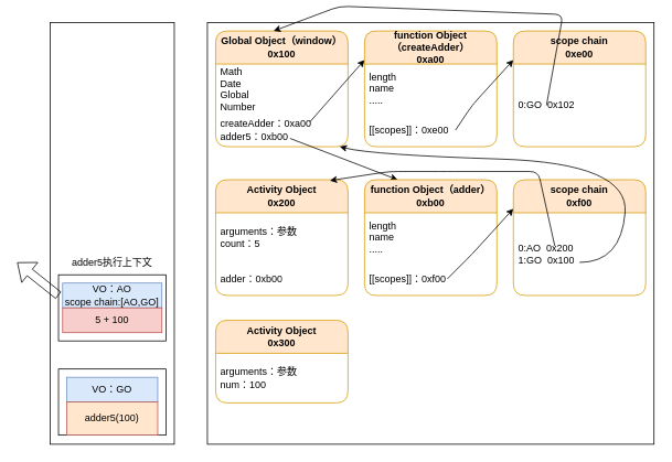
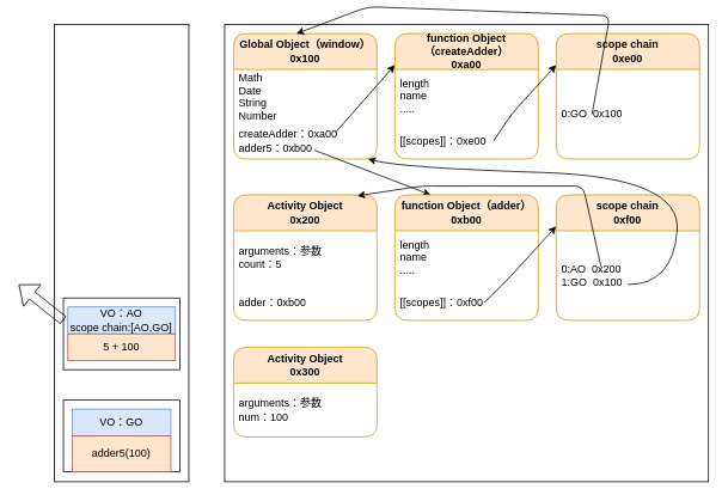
  <mxCell id="0" />
  <mxCell id="1" parent="0" />
  <mxCell id="2" value="" style="rounded=0;whiteSpace=wrap;html=1;" parent="1" vertex="1"><mxGeometry x="60" y="20" width="150" height="510" as="geometry" /></mxCell>
  <mxCell id="3" value="" style="rounded=0;whiteSpace=wrap;html=1;" parent="1" vertex="1"><mxGeometry x="70" y="439" width="130" height="80" as="geometry" /></mxCell>
  <mxCell id="4" value="VO：GO" style="rounded=0;whiteSpace=wrap;html=1;fillColor=#dae8fc;strokeColor=#6c8ebf;" parent="1" vertex="1"><mxGeometry x="80" y="449" width="110" height="30" as="geometry" /></mxCell>
  <mxCell id="5" value="adder5(100)" style="rounded=0;whiteSpace=wrap;html=1;fillColor=#ffe6cc;strokeColor=#b85450;" parent="1" vertex="1"><mxGeometry x="80" y="479" width="110" height="40" as="geometry" /></mxCell>
  <mxCell id="6" value="" style="rounded=0;whiteSpace=wrap;html=1;" parent="1" vertex="1"><mxGeometry x="250" y="20" width="540" height="510" as="geometry" /></mxCell>
  <mxCell id="7" value="&lt;span style=&quot;font-weight: 700;&quot;&gt;Global Object（window）&lt;/span&gt;&lt;br style=&quot;border-color: var(--border-color); padding: 0px; margin: 0px; font-weight: 700;&quot;&gt;&lt;span style=&quot;font-weight: 700;&quot;&gt;0x100&lt;/span&gt;" style="swimlane;fontStyle=0;childLayout=stackLayout;horizontal=1;startSize=40;horizontalStack=0;resizeParent=1;resizeParentMax=0;resizeLast=0;collapsible=1;marginBottom=0;whiteSpace=wrap;html=1;rounded=1;shadow=0;sketch=0;arcSize=12;fillColor=#ffe6cc;strokeColor=#d79b00;" parent="1" vertex="1"><mxGeometry x="260" y="30" width="160" height="140" as="geometry" /></mxCell>
- <mxCell id="8" value="Math&lt;br&gt;Date&lt;br&gt;Global&lt;br&gt;Number" style="text;strokeColor=none;fillColor=none;align=left;verticalAlign=middle;spacingLeft=4;spacingRight=4;overflow=hidden;points=[[0,0.5],[1,0.5]];portConstraint=eastwest;rotatable=0;whiteSpace=wrap;html=1;rounded=1;shadow=0;sketch=0;" parent="7" vertex="1"><mxGeometry y="40" width="160" height="60" as="geometry" /></mxCell>
+ <mxCell id="8" value="Math&lt;br&gt;Date&lt;br&gt;String&lt;br&gt;Number" style="text;strokeColor=none;fillColor=none;align=left;verticalAlign=middle;spacingLeft=4;spacingRight=4;overflow=hidden;points=[[0,0.5],[1,0.5]];portConstraint=eastwest;rotatable=0;whiteSpace=wrap;html=1;rounded=1;shadow=0;sketch=0;" parent="7" vertex="1"><mxGeometry y="40" width="160" height="60" as="geometry" /></mxCell>
  <mxCell id="9" value="" style="endArrow=classic;html=1;entryX=0;entryY=0.25;entryDx=0;entryDy=0;" parent="7" target="12" edge="1"><mxGeometry width="50" height="50" relative="1" as="geometry"><mxPoint x="114" y="110" as="sourcePoint" /><mxPoint x="164" y="60" as="targetPoint" /></mxGeometry></mxCell>
  <mxCell id="10" value="" style="endArrow=classic;html=1;entryX=0.25;entryY=0;entryDx=0;entryDy=0;" parent="7" target="26" edge="1"><mxGeometry width="50" height="50" relative="1" as="geometry"><mxPoint x="90" y="130" as="sourcePoint" /><mxPoint x="140" y="80" as="targetPoint" /></mxGeometry></mxCell>
  <mxCell id="11" value="createAdder：0xa00&lt;br&gt;adder5：0xb00" style="text;strokeColor=none;fillColor=none;align=left;verticalAlign=middle;spacingLeft=4;spacingRight=4;overflow=hidden;points=[[0,0.5],[1,0.5]];portConstraint=eastwest;rotatable=0;whiteSpace=wrap;html=1;rounded=1;shadow=0;sketch=0;" parent="7" vertex="1"><mxGeometry y="100" width="160" height="40" as="geometry" /></mxCell>
  <mxCell id="12" value="&lt;span style=&quot;font-weight: 700;&quot;&gt;function Object（createAdder）&lt;/span&gt;&lt;br style=&quot;border-color: var(--border-color); padding: 0px; margin: 0px; font-weight: 700;&quot;&gt;&lt;span style=&quot;font-weight: 700;&quot;&gt;0xa00&lt;/span&gt;" style="swimlane;fontStyle=0;childLayout=stackLayout;horizontal=1;startSize=40;horizontalStack=0;resizeParent=1;resizeParentMax=0;resizeLast=0;collapsible=1;marginBottom=0;whiteSpace=wrap;html=1;rounded=1;shadow=0;sketch=0;arcSize=12;fillColor=#ffe6cc;strokeColor=#d79b00;" parent="1" vertex="1"><mxGeometry x="440" y="30" width="160" height="140" as="geometry" /></mxCell>
  <mxCell id="13" value="length&lt;br&gt;name&lt;br&gt;....." style="text;strokeColor=none;fillColor=none;align=left;verticalAlign=middle;spacingLeft=4;spacingRight=4;overflow=hidden;points=[[0,0.5],[1,0.5]];portConstraint=eastwest;rotatable=0;whiteSpace=wrap;html=1;rounded=1;shadow=0;sketch=0;" parent="12" vertex="1"><mxGeometry y="40" width="160" height="60" as="geometry" /></mxCell>
  <mxCell id="14" value="" style="endArrow=classic;html=1;entryX=0;entryY=0.25;entryDx=0;entryDy=0;" parent="12" target="16" edge="1"><mxGeometry width="50" height="50" relative="1" as="geometry"><mxPoint x="110" y="120" as="sourcePoint" /><mxPoint x="160" y="70" as="targetPoint" /><Array as="points"><mxPoint x="130" y="90" /></Array></mxGeometry></mxCell>
  <mxCell id="15" value="[[scopes]]：0xe00" style="text;strokeColor=none;fillColor=none;align=left;verticalAlign=middle;spacingLeft=4;spacingRight=4;overflow=hidden;points=[[0,0.5],[1,0.5]];portConstraint=eastwest;rotatable=0;whiteSpace=wrap;html=1;rounded=1;shadow=0;sketch=0;" parent="12" vertex="1"><mxGeometry y="100" width="160" height="40" as="geometry" /></mxCell>
  <mxCell id="16" value="&lt;b&gt;scope chain&lt;br&gt;&lt;/b&gt;&lt;b style=&quot;border-color: var(--border-color);&quot;&gt;0xe00&lt;/b&gt;&lt;b&gt;&lt;br&gt;&lt;/b&gt;" style="swimlane;fontStyle=0;childLayout=stackLayout;horizontal=1;startSize=40;horizontalStack=0;resizeParent=1;resizeParentMax=0;resizeLast=0;collapsible=1;marginBottom=0;whiteSpace=wrap;html=1;rounded=1;shadow=0;sketch=0;arcSize=12;fillColor=#ffe6cc;strokeColor=#d79b00;" parent="1" vertex="1"><mxGeometry x="620" y="30" width="160" height="140" as="geometry" /></mxCell>
  <mxCell id="17" value="" style="endArrow=classic;html=1;entryX=0.438;entryY=0;entryDx=0;entryDy=0;entryPerimeter=0;" parent="16" target="7" edge="1"><mxGeometry width="50" height="50" relative="1" as="geometry"><mxPoint x="40" y="90" as="sourcePoint" /><mxPoint x="-280" y="-20" as="targetPoint" /><Array as="points"><mxPoint x="60" y="-20" /><mxPoint x="-210" y="-30" /></Array></mxGeometry></mxCell>
- <mxCell id="18" value="0:GO&amp;nbsp; 0x102" style="text;strokeColor=none;fillColor=none;align=left;verticalAlign=middle;spacingLeft=4;spacingRight=4;overflow=hidden;points=[[0,0.5],[1,0.5]];portConstraint=eastwest;rotatable=0;whiteSpace=wrap;html=1;rounded=1;shadow=0;sketch=0;" parent="16" vertex="1"><mxGeometry y="40" width="160" height="100" as="geometry" /></mxCell>
+ <mxCell id="18" value="0:GO&amp;nbsp; 0x100" style="text;strokeColor=none;fillColor=none;align=left;verticalAlign=middle;spacingLeft=4;spacingRight=4;overflow=hidden;points=[[0,0.5],[1,0.5]];portConstraint=eastwest;rotatable=0;whiteSpace=wrap;html=1;rounded=1;shadow=0;sketch=0;" parent="16" vertex="1"><mxGeometry y="40" width="160" height="100" as="geometry" /></mxCell>
  <mxCell id="19" value="" style="rounded=0;whiteSpace=wrap;html=1;" parent="1" vertex="1"><mxGeometry x="70" y="325" width="130" height="80" as="geometry" /></mxCell>
- <mxCell id="20" value="adder5执行上下文" style="text;html=1;strokeColor=none;fillColor=none;align=center;verticalAlign=middle;whiteSpace=wrap;rounded=0;" parent="1" vertex="1"><mxGeometry x="70" y="295" width="130" height="30" as="geometry" /></mxCell>
  <mxCell id="21" value="VO：AO&lt;br&gt;scope chain:[AO,GO]" style="rounded=0;whiteSpace=wrap;html=1;fillColor=#dae8fc;strokeColor=#6c8ebf;" parent="1" vertex="1"><mxGeometry x="75" y="335" width="120" height="30" as="geometry" /></mxCell>
- <mxCell id="22" value="5 + 100" style="rounded=0;whiteSpace=wrap;html=1;fillColor=#f8cecc;strokeColor=#b85450;" parent="1" vertex="1"><mxGeometry x="75" y="365" width="120" height="30" as="geometry" /></mxCell>
+ <mxCell id="22" value="5 + 100" style="rounded=0;whiteSpace=wrap;html=1;fillColor=#ffe6cc;strokeColor=#b85450;" parent="1" vertex="1"><mxGeometry x="75" y="365" width="120" height="30" as="geometry" /></mxCell>
  <mxCell id="23" value="&lt;span style=&quot;font-weight: 700;&quot;&gt;Activity Object&lt;/span&gt;&lt;br style=&quot;border-color: var(--border-color); padding: 0px; margin: 0px; font-weight: 700;&quot;&gt;&lt;span style=&quot;font-weight: 700;&quot;&gt;0x200&lt;/span&gt;" style="swimlane;fontStyle=0;childLayout=stackLayout;horizontal=1;startSize=40;horizontalStack=0;resizeParent=1;resizeParentMax=0;resizeLast=0;collapsible=1;marginBottom=0;whiteSpace=wrap;html=1;rounded=1;shadow=0;sketch=0;arcSize=12;fillColor=#ffe6cc;strokeColor=#d79b00;" parent="1" vertex="1"><mxGeometry x="260" y="210" width="160" height="140" as="geometry" /></mxCell>
  <mxCell id="24" value="arguments：参数&lt;br&gt;count：5" style="text;strokeColor=none;fillColor=none;align=left;verticalAlign=middle;spacingLeft=4;spacingRight=4;overflow=hidden;points=[[0,0.5],[1,0.5]];portConstraint=eastwest;rotatable=0;whiteSpace=wrap;html=1;rounded=1;shadow=0;sketch=0;" parent="23" vertex="1"><mxGeometry y="40" width="160" height="60" as="geometry" /></mxCell>
  <mxCell id="25" value="adder：0xb00" style="text;strokeColor=none;fillColor=none;align=left;verticalAlign=middle;spacingLeft=4;spacingRight=4;overflow=hidden;points=[[0,0.5],[1,0.5]];portConstraint=eastwest;rotatable=0;whiteSpace=wrap;html=1;rounded=1;shadow=0;sketch=0;" parent="23" vertex="1"><mxGeometry y="100" width="160" height="40" as="geometry" /></mxCell>
  <mxCell id="26" value="&lt;span style=&quot;font-weight: 700;&quot;&gt;function Object（adder）&lt;/span&gt;&lt;br style=&quot;border-color: var(--border-color); padding: 0px; margin: 0px; font-weight: 700;&quot;&gt;&lt;span style=&quot;font-weight: 700;&quot;&gt;0xb00&lt;/span&gt;" style="swimlane;fontStyle=0;childLayout=stackLayout;horizontal=1;startSize=40;horizontalStack=0;resizeParent=1;resizeParentMax=0;resizeLast=0;collapsible=1;marginBottom=0;whiteSpace=wrap;html=1;rounded=1;shadow=0;sketch=0;arcSize=12;fillColor=#ffe6cc;strokeColor=#d79b00;" parent="1" vertex="1"><mxGeometry x="440" y="210" width="160" height="140" as="geometry" /></mxCell>
  <mxCell id="27" value="length&lt;br&gt;name&lt;br&gt;....." style="text;strokeColor=none;fillColor=none;align=left;verticalAlign=middle;spacingLeft=4;spacingRight=4;overflow=hidden;points=[[0,0.5],[1,0.5]];portConstraint=eastwest;rotatable=0;whiteSpace=wrap;html=1;rounded=1;shadow=0;sketch=0;" parent="26" vertex="1"><mxGeometry y="40" width="160" height="60" as="geometry" /></mxCell>
  <mxCell id="28" value="" style="endArrow=classic;html=1;entryX=0;entryY=0.25;entryDx=0;entryDy=0;" parent="26" target="30" edge="1"><mxGeometry width="50" height="50" relative="1" as="geometry"><mxPoint x="100" y="120" as="sourcePoint" /><mxPoint x="160" y="70" as="targetPoint" /><Array as="points"><mxPoint x="130" y="90" /></Array></mxGeometry></mxCell>
  <mxCell id="29" value="[[scopes]]：0xf00" style="text;strokeColor=none;fillColor=none;align=left;verticalAlign=middle;spacingLeft=4;spacingRight=4;overflow=hidden;points=[[0,0.5],[1,0.5]];portConstraint=eastwest;rotatable=0;whiteSpace=wrap;html=1;rounded=1;shadow=0;sketch=0;" parent="26" vertex="1"><mxGeometry y="100" width="160" height="40" as="geometry" /></mxCell>
  <mxCell id="30" value="&lt;b&gt;scope chain&lt;br&gt;&lt;/b&gt;&lt;b style=&quot;border-color: var(--border-color);&quot;&gt;0xf00&lt;/b&gt;&lt;b&gt;&lt;br&gt;&lt;/b&gt;" style="swimlane;fontStyle=0;childLayout=stackLayout;horizontal=1;startSize=40;horizontalStack=0;resizeParent=1;resizeParentMax=0;resizeLast=0;collapsible=1;marginBottom=0;whiteSpace=wrap;html=1;rounded=1;shadow=0;sketch=0;arcSize=12;fillColor=#ffe6cc;strokeColor=#d79b00;" parent="1" vertex="1"><mxGeometry x="620" y="210" width="160" height="140" as="geometry" /></mxCell>
  <mxCell id="31" value="" style="endArrow=classic;html=1;entryX=0.863;entryY=0.007;entryDx=0;entryDy=0;entryPerimeter=0;" parent="30" target="23" edge="1"><mxGeometry width="50" height="50" relative="1" as="geometry"><mxPoint x="50" y="80" as="sourcePoint" /><mxPoint x="-280" y="-20" as="targetPoint" /><Array as="points"><mxPoint x="30" y="-10" /><mxPoint x="-80" y="-10" /><mxPoint x="-150" y="-10" /></Array></mxGeometry></mxCell>
  <mxCell id="32" value="" style="curved=1;endArrow=classic;html=1;" parent="30" edge="1"><mxGeometry width="50" height="50" relative="1" as="geometry"><mxPoint x="80" y="100" as="sourcePoint" /><mxPoint x="-210" y="-40" as="targetPoint" /><Array as="points"><mxPoint x="130" y="100" /><mxPoint x="140" y="-20" /><mxPoint x="-170" y="-30" /></Array></mxGeometry></mxCell>
  <mxCell id="33" value="0:AO&amp;nbsp; 0x200&lt;br&gt;1:GO&amp;nbsp; 0x100" style="text;strokeColor=none;fillColor=none;align=left;verticalAlign=middle;spacingLeft=4;spacingRight=4;overflow=hidden;points=[[0,0.5],[1,0.5]];portConstraint=eastwest;rotatable=0;whiteSpace=wrap;html=1;rounded=1;shadow=0;sketch=0;" parent="30" vertex="1"><mxGeometry y="40" width="160" height="100" as="geometry" /></mxCell>
  <mxCell id="34" value="&lt;span style=&quot;font-weight: 700;&quot;&gt;Activity Object&lt;/span&gt;&lt;br style=&quot;border-color: var(--border-color); padding: 0px; margin: 0px; font-weight: 700;&quot;&gt;&lt;span style=&quot;font-weight: 700;&quot;&gt;0x300&lt;/span&gt;" style="swimlane;fontStyle=0;childLayout=stackLayout;horizontal=1;startSize=40;horizontalStack=0;resizeParent=1;resizeParentMax=0;resizeLast=0;collapsible=1;marginBottom=0;whiteSpace=wrap;html=1;rounded=1;shadow=0;sketch=0;arcSize=12;fillColor=#ffe6cc;strokeColor=#d79b00;" parent="1" vertex="1"><mxGeometry x="260" y="380" width="160" height="100" as="geometry" /></mxCell>
  <mxCell id="35" value="arguments：参数&lt;br&gt;num：100" style="text;strokeColor=none;fillColor=none;align=left;verticalAlign=middle;spacingLeft=4;spacingRight=4;overflow=hidden;points=[[0,0.5],[1,0.5]];portConstraint=eastwest;rotatable=0;whiteSpace=wrap;html=1;rounded=1;shadow=0;sketch=0;" parent="34" vertex="1"><mxGeometry y="40" width="160" height="60" as="geometry" /></mxCell>
  <mxCell id="36" value="" style="shape=flexArrow;endArrow=classic;html=1;" parent="1" edge="1"><mxGeometry width="50" height="50" relative="1" as="geometry"><mxPoint x="70" y="350" as="sourcePoint" /><mxPoint x="20" y="310" as="targetPoint" /></mxGeometry></mxCell>
